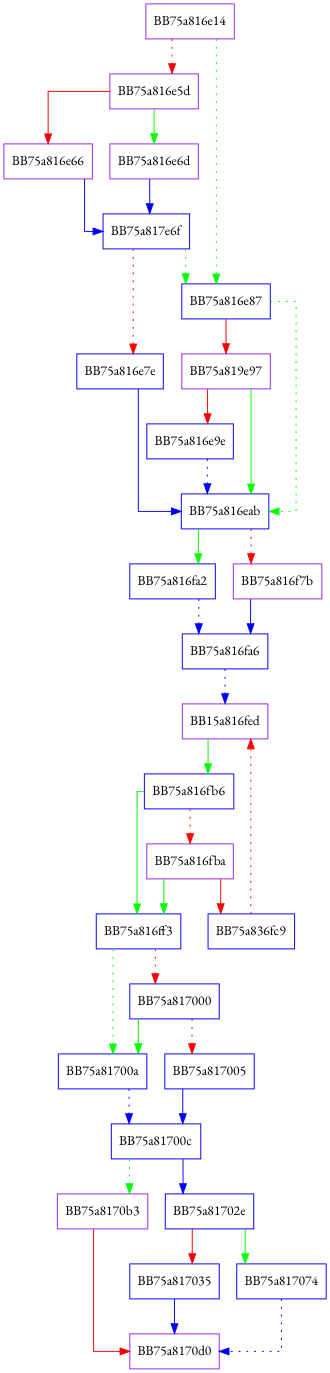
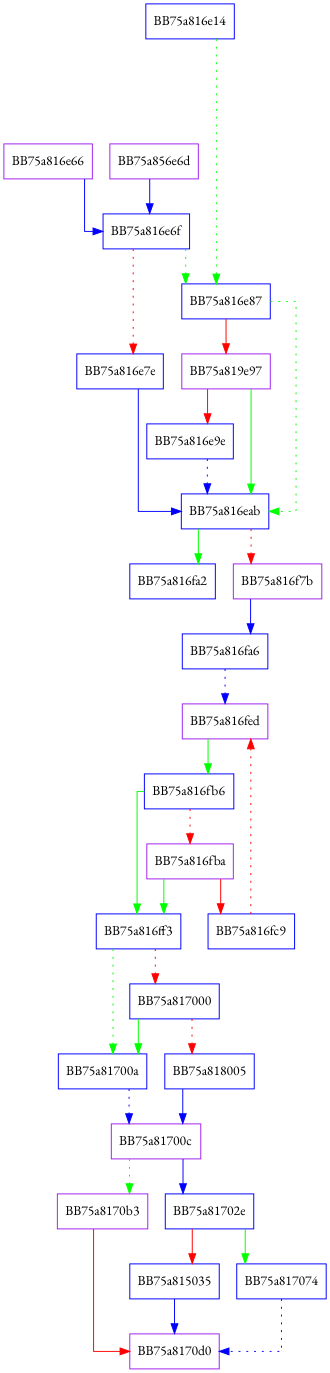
  digraph {
    fontname="EB Garamond"
    splines=ortho
    node [color=blue fontname="EB Garamond" shape=box]
    edge [color=green fontname="EB Garamond" style=solid]
-   BB75a816e5d [color=purple]
-   BB75a816e14 [color=purple]
+   BB75a816e14
    BB75a816e87
-   BB75a816e6d [color=purple]
-   BB75a816e6f [label=BB75a817e6f]
+   BB75a816e6d [color=purple label=BB75a856e6d]
+   BB75a816e6f
    BB75a816e66 [color=purple]
    BB75a816e7e
    BB75a816eab
    n9 [color=purple label=BB75a819e97]
    BB75a816fa2
    BB75a816f7b [color=purple]
    BB75a816e9e
    BB75a816fa6
-   BB75a816fed [color=purple label=BB15a816fed]
+   BB75a816fed [color=purple]
    BB75a816fb6
    BB75a816ff3
    BB75a816fba [color=purple]
    BB75a81700a
    BB75a817000
-   BB75a816fc9 [label=BB75a836fc9]
-   BB75a81700c
-   BB75a817005
+   BB75a816fc9
+   BB75a81700c [color=purple]
+   BB75a817005 [label=BB75a818005]
    BB75a8170b3 [color=purple]
    BB75a81702e
    BB75a8170d0 [color=purple]
    BB75a817074
-   BB75a817035
-   BB75a816e5d -> BB75a816e6d
-   BB75a816e5d -> BB75a816e66 [color=red]
-   BB75a816e14 -> BB75a816e5d [color=red style=dotted]
+   BB75a817035 [label=BB75a815035]
    BB75a816e14 -> BB75a816e87 [style=dotted]
    BB75a816e87 -> BB75a816eab [style=dotted]
    BB75a816e87 -> n9 [color=red]
    BB75a816e6d -> BB75a816e6f [color=blue]
    BB75a816e6f -> BB75a816e87 [style=dotted]
    BB75a816e6f -> BB75a816e7e [color=red style=dotted]
    BB75a816e66 -> BB75a816e6f [color=blue]
    BB75a816e7e -> BB75a816eab [color=blue]
    BB75a816eab -> BB75a816fa2
    BB75a816eab -> BB75a816f7b [color=red style=dotted]
    n9 -> BB75a816eab
    n9 -> BB75a816e9e [color=red]
-   BB75a816fa2 -> BB75a816fa6 [color=blue style=dotted]
    BB75a816f7b -> BB75a816fa6 [color=blue]
    BB75a816e9e -> BB75a816eab [color=blue style=dotted]
    BB75a816fa6 -> BB75a816fed [color=blue style=dotted]
    BB75a816fed -> BB75a816fb6
    BB75a816fb6 -> BB75a816ff3
    BB75a816fb6 -> BB75a816fba [color=red style=dotted]
    BB75a816ff3 -> BB75a81700a [style=dotted]
    BB75a816ff3 -> BB75a817000 [color=red style=dotted]
    BB75a816fba -> BB75a816ff3
    BB75a816fba -> BB75a816fc9 [color=red]
    BB75a81700a -> BB75a81700c [color=blue style=dotted]
    BB75a817000 -> BB75a81700a
    BB75a817000 -> BB75a817005 [color=red style=dotted]
    BB75a816fc9 -> BB75a816fed [color=red style=dotted]
    BB75a81700c -> BB75a8170b3 [style=dotted]
    BB75a81700c -> BB75a81702e [color=blue]
    BB75a817005 -> BB75a81700c [color=blue]
    BB75a8170b3 -> BB75a8170d0 [color=red]
    BB75a81702e -> BB75a817074
    BB75a81702e -> BB75a817035 [color=red]
    BB75a817074 -> BB75a8170d0 [color=blue style=dotted]
    BB75a817035 -> BB75a8170d0 [color=blue]
  }
